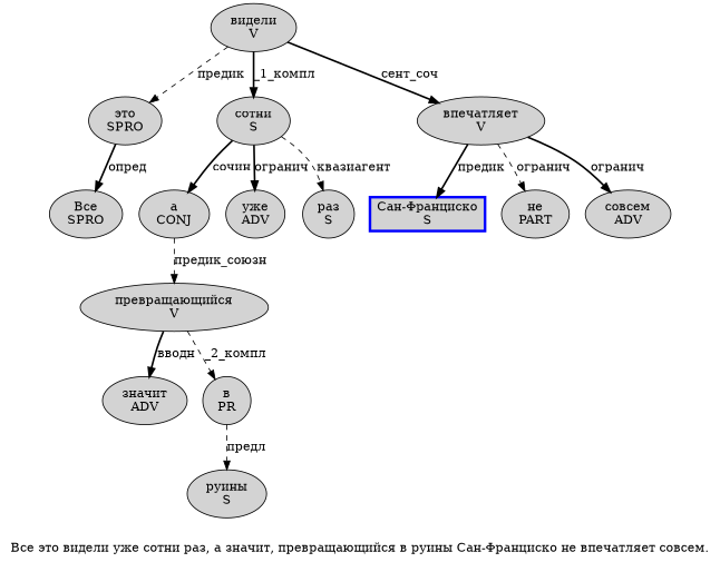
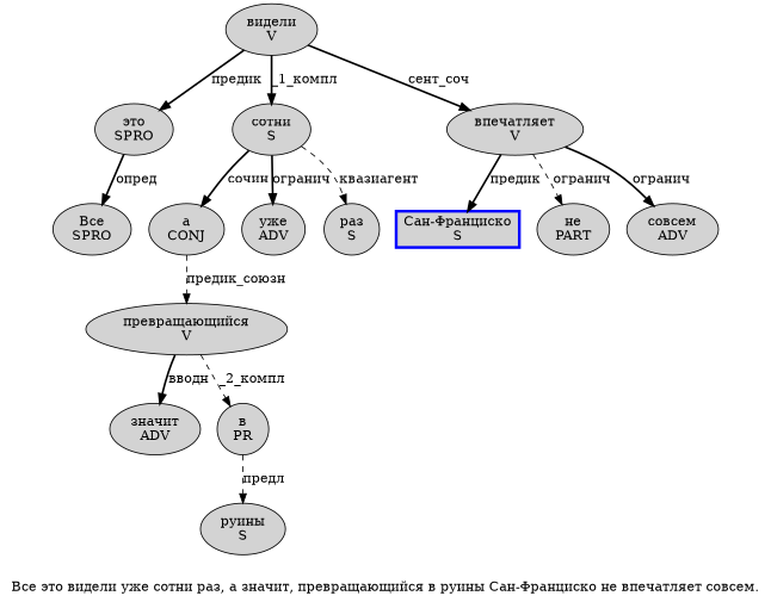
  digraph {
    label="Все это видели уже сотни раз, а значит, превращающийся в руины Сан-Франциско не впечатляет совсем."
    node [fillcolor=lightgray penwidth=1 shape=ellipse style=filled]
    edge [style=bold]
    n1 [label="Все\nSPRO"]
    n2 [label="это\nSPRO"]
    n3 [label="видели\nV"]
    n4 [label="сотни\nS"]
    n5 [label="впечатляет\nV"]
    n6 [label="а\nCONJ"]
    n7 [label="уже\nADV"]
    n8 [label="раз\nS"]
    n9 [label="превращающийся\nV"]
    n10 [color=blue label="Сан-Франциско\nS" penwidth=3 shape=box]
    n11 [label="не\nPART"]
    n12 [label="совсем\nADV"]
    n13 [label="значит\nADV"]
    n14 [label="в\nPR"]
    n15 [label="руины\nS"]
    n2 -> n1 [label="опред"]
-   n3 -> n2 [label="предик" style=dashed]
+   n3 -> n2 [label="предик"]
    n3 -> n4 [label="_1_компл"]
    n3 -> n5 [label="сент_соч"]
    n4 -> n6 [label="сочин"]
    n4 -> n7 [label="огранич"]
    n4 -> n8 [label="квазиагент" style=dashed]
    n5 -> n10 [label="предик"]
    n5 -> n11 [label="огранич" style=dashed]
    n5 -> n12 [label="огранич"]
    n6 -> n9 [label="предик_союзн" style=dashed]
    n9 -> n13 [label="вводн"]
    n9 -> n14 [label="_2_компл" style=dashed]
    n14 -> n15 [label="предл" style=dashed]
  }
